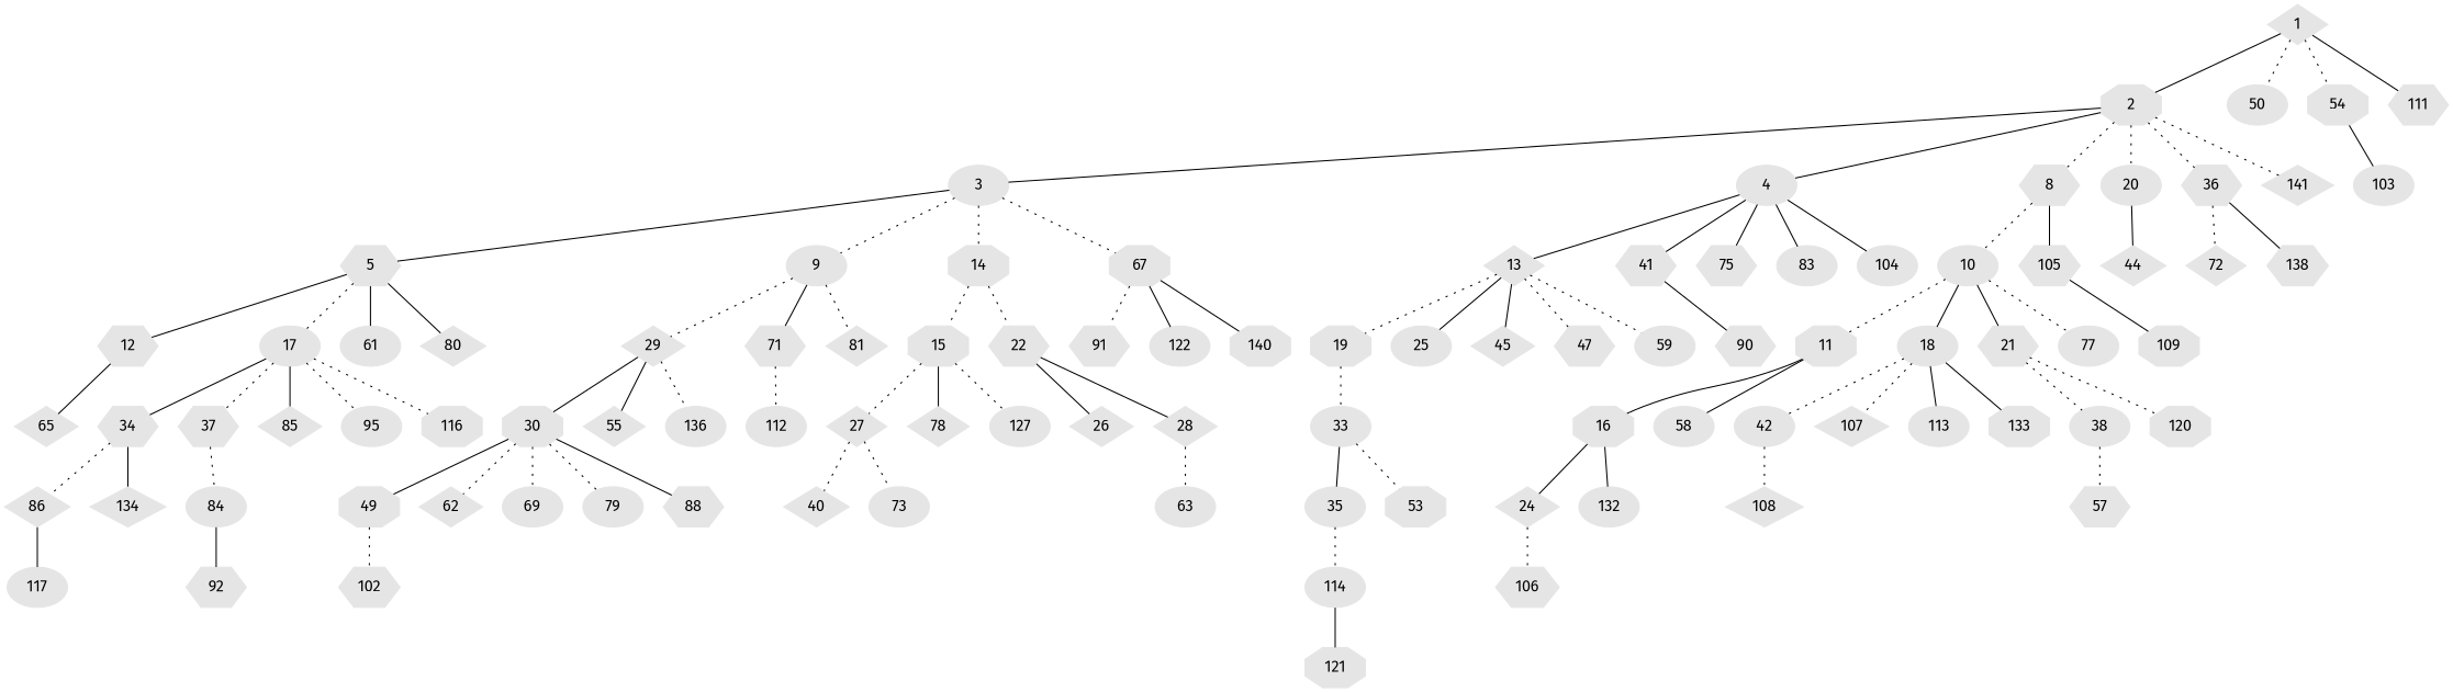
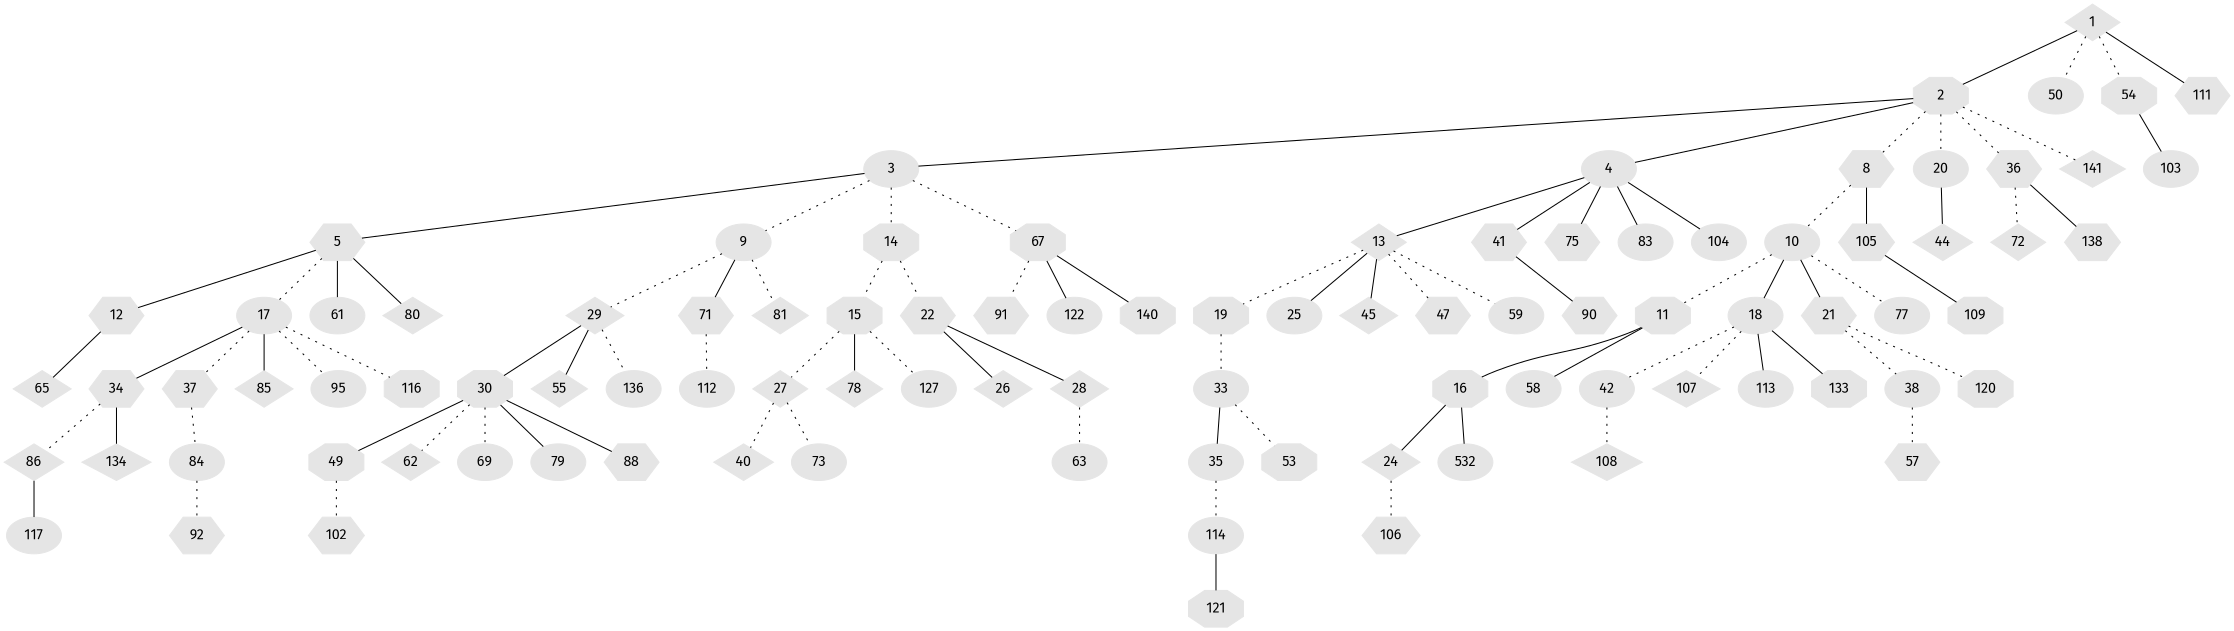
  graph {
    fontname="Fira Sans"
    node [color=gray90 fontname="Fira Sans" shape=ellipse style=filled]
    edge [fontname="Fira Sans" style=dotted]
    1 [shape=diamond super="+43"]
    2 [shape=octagon super="+56"]
    50 [super="+68"]
    54 [shape=octagon]
    111 [shape=hexagon]
    3 [super="+128"]
    4 [super="+6"]
    8 [shape=hexagon super="+101"]
    20 [super="+99"]
    36 [shape=hexagon super="+97"]
    141 [shape=diamond]
    103
    5 [shape=hexagon super="+7"]
    9 [super="+100"]
    14 [shape=octagon super="+137"]
    67 [shape=octagon super="+74"]
    13 [shape=diamond super="+31"]
    41 [shape=hexagon]
    75 [shape=hexagon]
    83 [super="+93"]
    104
    10
    105 [shape=hexagon]
    44 [shape=diamond]
    72 [shape=diamond]
    138 [shape=hexagon]
    12 [shape=hexagon]
    17 [super="+76"]
    61 [super="+66"]
    80 [shape=diamond]
    29 [shape=diamond super="+32"]
    71 [shape=hexagon]
    81 [shape=diamond super="+110"]
    15 [shape=octagon super="+23"]
    22 [shape=hexagon]
    91 [shape=hexagon]
    122
    140 [shape=octagon]
    19 [shape=octagon]
    25 [super="+60"]
    45 [shape=diamond]
    47 [shape=hexagon]
    59
    90 [shape=hexagon super="+125"]
    65 [shape=diamond]
    34 [shape=hexagon super="+48"]
    37 [shape=hexagon]
    85 [shape=diamond]
    95
    116 [shape=octagon super="+126"]
    11 [shape=octagon super="+39"]
    18 [super="+87"]
    21 [shape=hexagon super="+96"]
    77
    109 [shape=octagon]
    30 [shape=octagon super="+52"]
    55 [shape=diamond super="+94"]
    136
    112
    16 [shape=octagon super="+118"]
    58
    42 [super="+82"]
    107 [shape=diamond super="+130"]
    113 [super="+123"]
    133 [shape=octagon]
    38
    120 [shape=octagon]
    24 [shape=diamond super="+51"]
-   132
+   132 [label=532]
    33 [super="+70"]
    27 [shape=diamond]
    78 [shape=diamond]
    127
    26 [shape=diamond]
    28 [shape=diamond super="+46"]
    40 [shape=diamond super="+135"]
    73
    106 [shape=hexagon]
    86 [shape=diamond super="+129"]
    134 [shape=diamond]
    84 [super="+89"]
    108 [shape=diamond]
    35 [super="+64"]
    53 [shape=octagon]
    57 [shape=hexagon super="+119"]
    63
    49 [shape=octagon]
    62 [shape=diamond super="+98"]
    69
    79
    88 [shape=hexagon super="+139"]
    102 [shape=hexagon super="+115"]
    114 [super="+131"]
    117
    121 [shape=octagon]
    92 [shape=hexagon super="+124"]
    1 -- 2 [style=solid]
    1 -- 50
    1 -- 54
    1 -- 111 [style=solid]
    2 -- 3 [style=solid]
    2 -- 4 [style=solid]
    2 -- 8
    2 -- 20
    2 -- 36
    2 -- 141
    54 -- 103 [style=solid]
    3 -- 5 [style=solid]
    3 -- 9
    3 -- 14
    3 -- 67
    4 -- 13 [style=solid]
    4 -- 41 [style=solid]
    4 -- 75 [style=solid]
    4 -- 83 [style=solid]
    4 -- 104 [style=solid]
    8 -- 10
    8 -- 105 [style=solid]
    20 -- 44 [style=solid]
    36 -- 72
    36 -- 138 [style=solid]
    5 -- 12 [style=solid]
    5 -- 17
    5 -- 61 [style=solid]
    5 -- 80 [style=solid]
    9 -- 29
    9 -- 71 [style=solid]
    9 -- 81
    14 -- 15
    14 -- 22
    67 -- 91
    67 -- 122 [style=solid]
    67 -- 140 [style=solid]
    13 -- 19
    13 -- 25 [style=solid]
    13 -- 45 [style=solid]
    13 -- 47
    13 -- 59
    41 -- 90 [style=solid]
    10 -- 11
    10 -- 18 [style=solid]
    10 -- 21 [style=solid]
    10 -- 77
    105 -- 109 [style=solid]
    12 -- 65 [style=solid]
    17 -- 34 [style=solid]
    17 -- 37
    17 -- 85 [style=solid]
    17 -- 95
    17 -- 116
    29 -- 30 [style=solid]
    29 -- 55 [style=solid]
    29 -- 136
    71 -- 112
    15 -- 27
    15 -- 78 [style=solid]
    15 -- 127
    22 -- 26 [style=solid]
    22 -- 28 [style=solid]
    19 -- 33
    34 -- 86
    34 -- 134 [style=solid]
    37 -- 84
    11 -- 16 [style=solid]
    11 -- 58 [style=solid]
    18 -- 42
    18 -- 107
    18 -- 113 [style=solid]
    18 -- 133 [style=solid]
    21 -- 38
    21 -- 120
    30 -- 49 [style=solid]
    30 -- 62
    30 -- 69
-   30 -- 79
+   30 -- 79 [style=solid]
    30 -- 88 [style=solid]
    16 -- 24 [style=solid]
    16 -- 132 [style=solid]
    42 -- 108
    38 -- 57
    24 -- 106
    33 -- 35 [style=solid]
    33 -- 53
    27 -- 40
    27 -- 73
    28 -- 63
    86 -- 117 [style=solid]
-   84 -- 92 [style=solid]
+   84 -- 92
    35 -- 114
    49 -- 102
    114 -- 121 [style=solid]
  }
